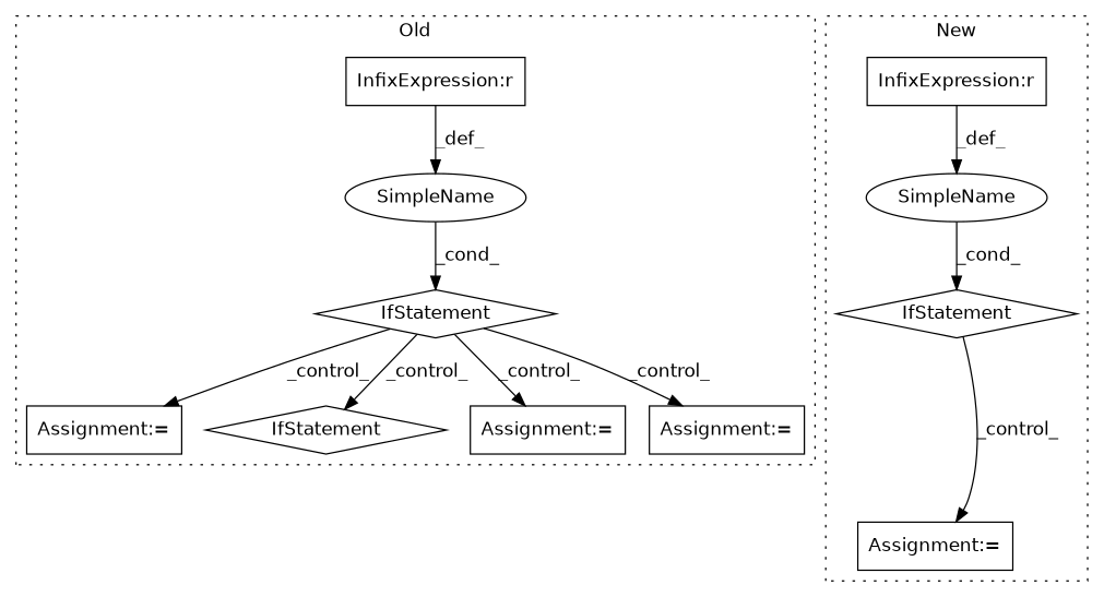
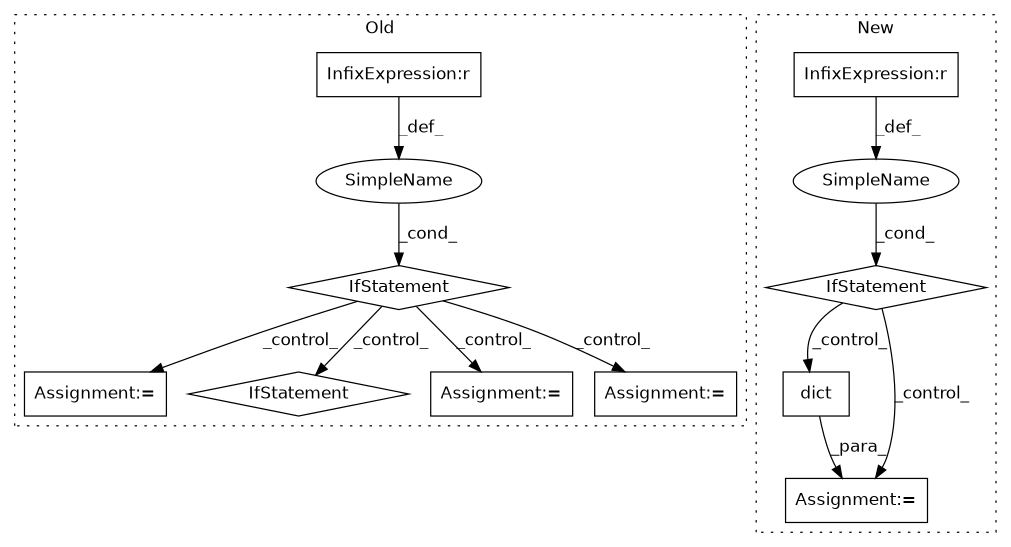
  digraph {
    fontname="DejaVu Sans"
    node [a=7 l=1 shape=box fontname="DejaVu Sans"]
    edge [fontname="DejaVu Sans"]
    n1 [a=25 l="4,2" label=IfStatement s="1894,1920" shape=diamond]
    n2 [label="Assignment:=" s=2111]
    n3 [a=42 label=SimpleName shape=ellipse l=""]
    n4 [a=27 l=4 label="InfixExpression:r" s=1912]
    n5 [a=25 l=3 label=IfStatement s=2160 shape=diamond]
    n6 [label="Assignment:=" s=2067]
    n7 [label="Assignment:=" s=1995]
+   n8 [a=32 l="5,1" label=dict s="1493,1513"]
    n9 [label="Assignment:=" s=1492]
    n10 [a=42 label=SimpleName shape=ellipse l=""]
    n11 [a=25 l="4,2" label=IfStatement s="1368,1386" shape=diamond]
    n12 [a=27 l=4 label="InfixExpression:r" s=1378]
    subgraph cluster_1 {
      label=Old
      style=dotted
      n1
      n2
      n3
      n4
      n5
      n6
      n7
    }
    subgraph cluster_2 {
      label=New
      style=dotted
+     n8
      n9
      n10
      n11
      n12
    }
    n1 -> n2 [label=_control_]
    n1 -> n5 [label=_control_]
    n1 -> n6 [label=_control_]
    n1 -> n7 [label=_control_]
    n3 -> n1 [label=_cond_]
    n4 -> n3 [label=_def_]
+   n8 -> n9 [label=_para_]
    n10 -> n11 [label=_cond_]
+   n11 -> n8 [label=_control_]
    n11 -> n9 [label=_control_]
    n12 -> n10 [label=_def_]
  }
